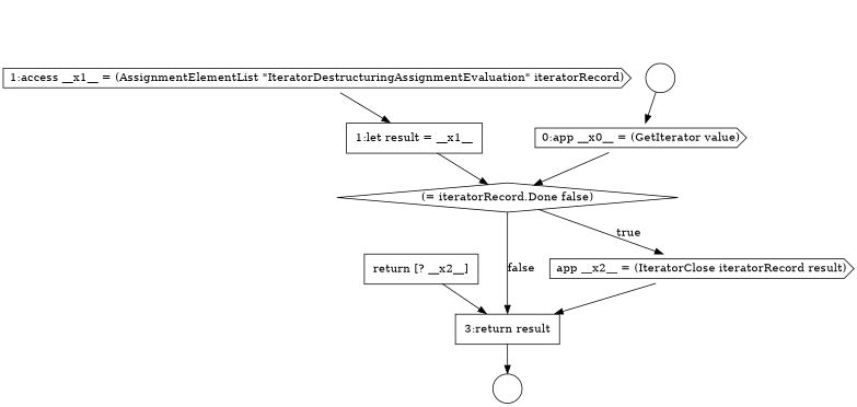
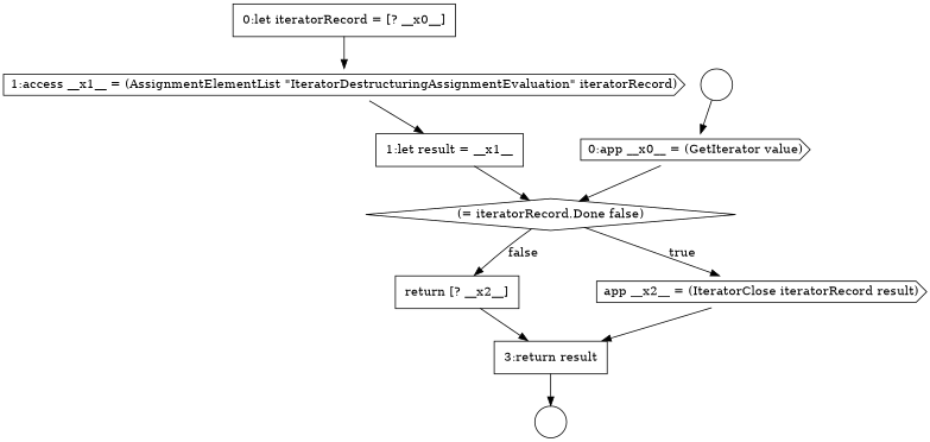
  digraph {
    node [color=black fillcolor=white shape=none style=filled]
    edge [color=black]
+   n1 [label=<<font color="black">     <table border="0" cellborder="1" cellspacing="0" cellpadding="10">       <tr><td align="left">0:let iteratorRecord = [? __x0__]</td></tr>     </table>   </font>> margin=0]
    n2 [label=<<font color="black">1:access __x1__ = (AssignmentElementList &quot;IteratorDestructuringAssignmentEvaluation&quot; iteratorRecord)</font>> shape=cds]
    n3 [label=<<font color="black">     <table border="0" cellborder="1" cellspacing="0" cellpadding="10">       <tr><td align="left">1:let result = __x1__</td></tr>     </table>   </font>> margin=0]
    n4 [label=<<font color="black">     <table border="0" cellborder="1" cellspacing="0" cellpadding="10">       <tr><td align="left">return [? __x2__]</td></tr>     </table>   </font>> margin=0]
    n5 [label=<<font color="black">     <table border="0" cellborder="1" cellspacing="0" cellpadding="10">       <tr><td align="left">3:return result</td></tr>     </table>   </font>> margin=0]
    n6 [label=" " shape=circle]
    n7 [label=<<font color="black">0:app __x0__ = (GetIterator value)</font>> shape=cds]
    n8 [label=<<font color="black">(= iteratorRecord.Done false)</font>> shape=diamond]
    n9 [label=<<font color="black">app __x2__ = (IteratorClose iteratorRecord result)</font>> shape=cds]
    n10 [label=" " shape=circle]
+   n1 -> n2
    n2 -> n3
    n3 -> n8
    n4 -> n5
    n5 -> n6
    n7 -> n8
-   n8 -> n5 [label=<<font color="black">false</font>>]
+   n8 -> n4 [label=<<font color="black">false</font>>]
    n8 -> n9 [label=<<font color="black">true</font>>]
    n9 -> n5
    n10 -> n7
  }
